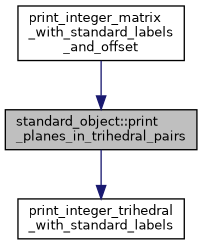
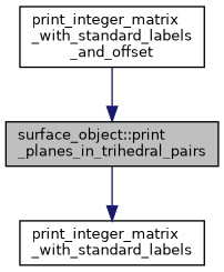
  digraph {
    rankdir=TB
    node [color=black fillcolor=white fontname=Helvetica fontsize=10 shape=record style=filled]
    edge [color=midnightblue fontname=Helvetica fontsize=10 labelfontname=Helvetica labelfontsize=10 style=solid]
-   n1 [fillcolor=grey75 fontcolor=black height=0.2 label="standard_object::print\l_planes_in_trihedral_pairs" width=0.4]
-   n2 [height=0.2 label="print_integer_trihedral\l_with_standard_labels" width=0.4]
+   n1 [fillcolor=grey75 fontcolor=black height=0.2 label="surface_object::print\l_planes_in_trihedral_pairs" width=0.4]
+   n2 [height=0.2 label="print_integer_matrix\l_with_standard_labels" width=0.4]
    n3 [height=0.2 label="print_integer_matrix\l_with_standard_labels\l_and_offset" width=0.4]
    n1 -> n2
    n3 -> n1
  }
